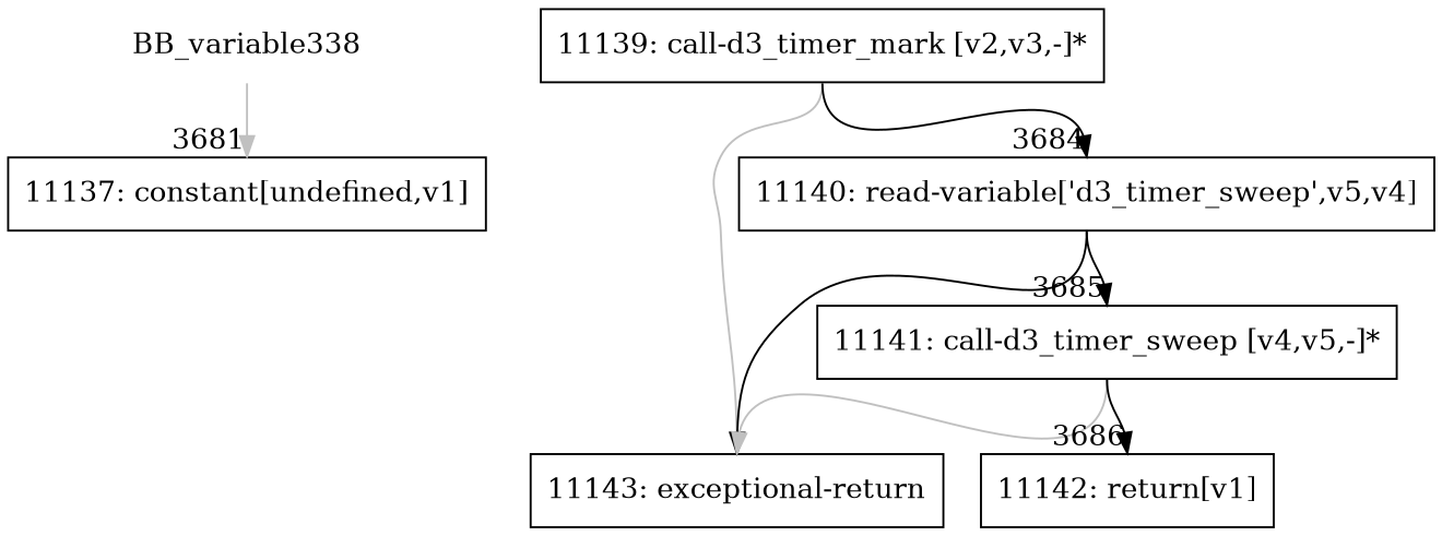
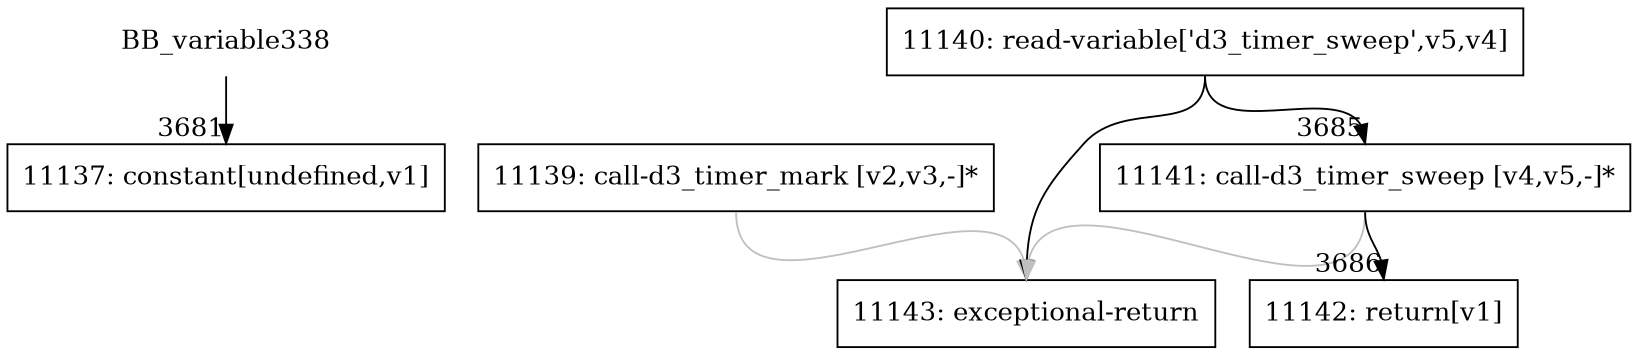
  digraph {
    rankdir=TD
    node [shape=record]
    edge [headport=n tailport=s]
    n1 [label=BB_variable338 shape=none]
    n2 [label="{11137: constant[undefined,v1]}"]
    n3 [label="{11139: call-d3_timer_mark [v2,v3,-]*}"]
    n4 [label="{11143: exceptional-return}"]
    n5 [label="{11140: read-variable['d3_timer_sweep',v5,v4]}"]
    n6 [label="{11141: call-d3_timer_sweep [v4,v5,-]*}"]
    n7 [label="{11142: return[v1]}"]
-   n1 -> n2 [headlabel="    3681" color=gray]
+   n1 -> n2 [headlabel="    3681"]
    n3 -> n4 [color=gray]
-   n3 -> n5 [headlabel="      3684"]
    n5 -> n4 [color=black]
    n5 -> n6 [headlabel="      3685"]
    n6 -> n4 [color=gray]
    n6 -> n7 [headlabel="      3686"]
  }
